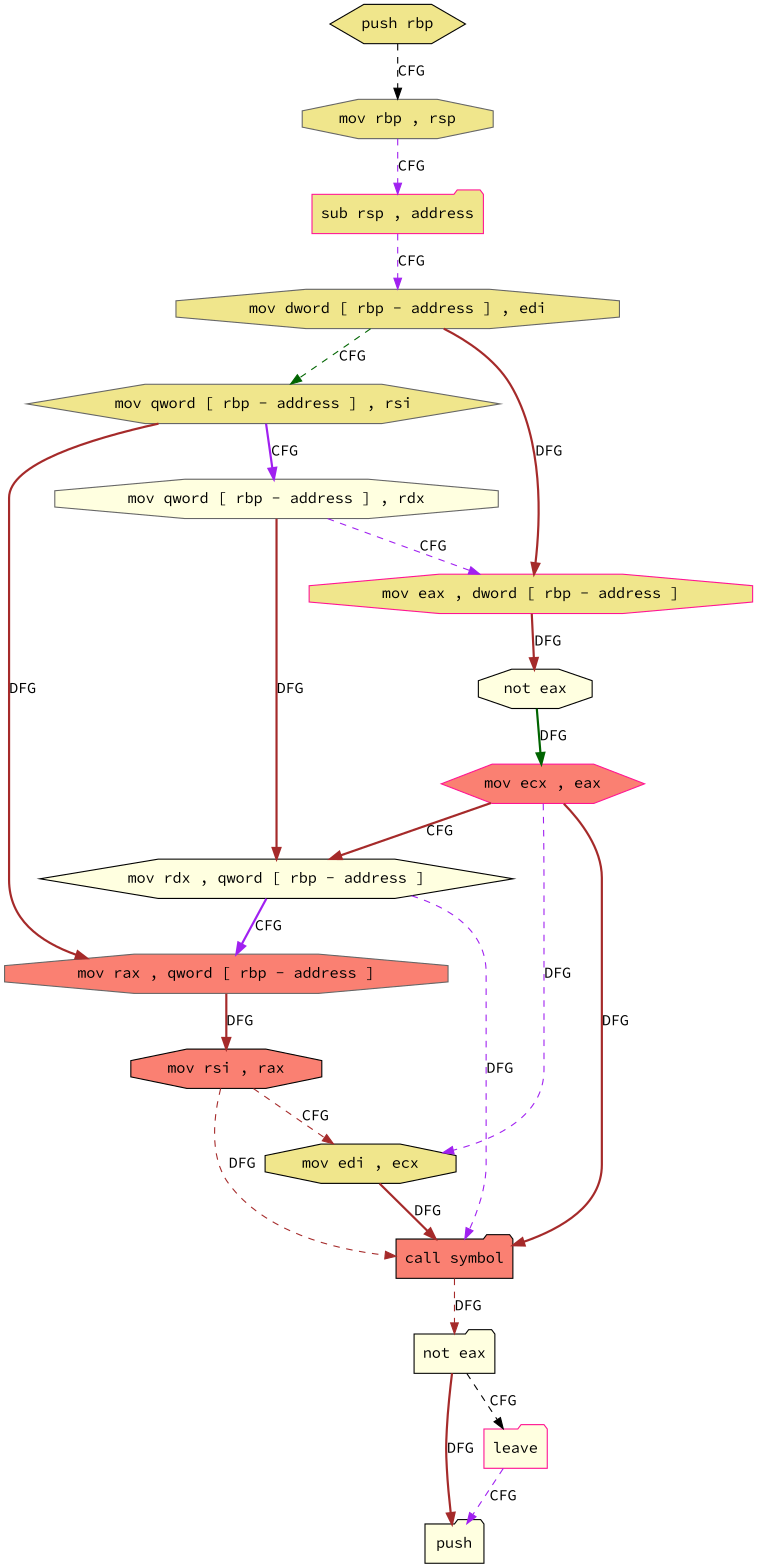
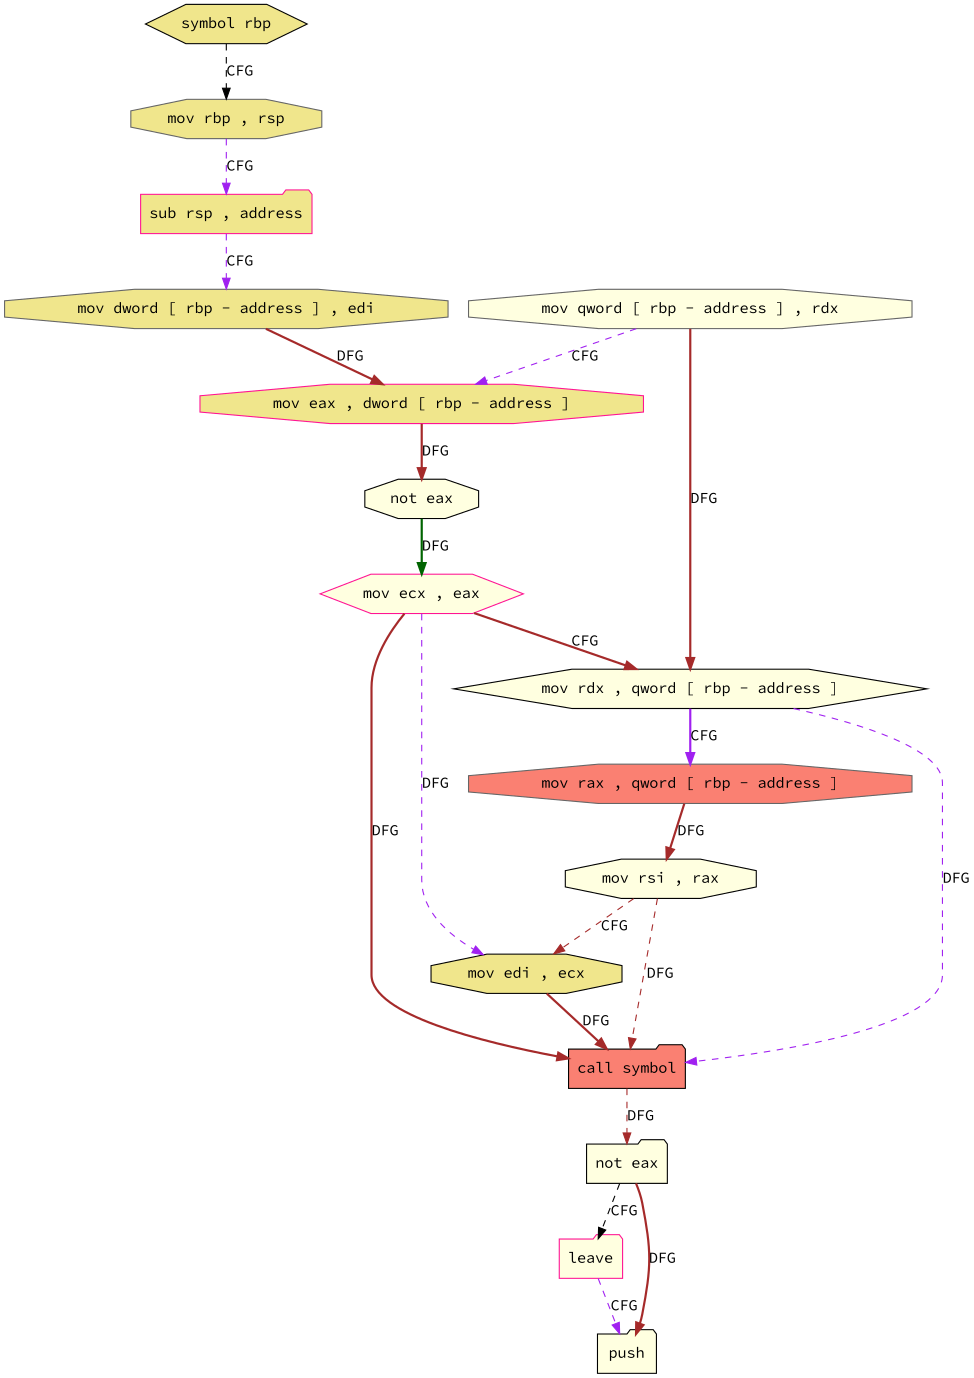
  digraph {
    fontname="Source Code Pro"
    node [color=black fillcolor=khaki fontname="Source Code Pro" shape=octagon style=filled]
    edge [color=brown fontname="Source Code Pro" style=dashed]
-   n1 [label="push rbp" shape=hexagon]
+   n1 [label="symbol rbp" shape=hexagon]
    n2 [color=gray40 label="mov rbp , rsp"]
    n3 [color=deeppink label="sub rsp , address" shape=folder]
    n4 [color=gray40 label="mov dword [ rbp - address ] , edi"]
-   n5 [color=gray40 label="mov qword [ rbp - address ] , rsi" shape=hexagon]
    n6 [color=deeppink label="mov eax , dword [ rbp - address ]"]
    n7 [color=gray40 fillcolor=lightyellow label="mov qword [ rbp - address ] , rdx"]
    n8 [color=gray40 fillcolor=salmon label="mov rax , qword [ rbp - address ]"]
    n9 [fillcolor=lightyellow label="not eax"]
    n10 [fillcolor=lightyellow label="mov rdx , qword [ rbp - address ]" shape=hexagon]
-   n11 [fillcolor=salmon label="mov rsi , rax"]
+   n11 [fillcolor=lightyellow label="mov rsi , rax"]
    n12 [fillcolor=salmon label="call symbol" shape=folder]
-   n13 [color=deeppink fillcolor=salmon label="mov ecx , eax" shape=hexagon]
+   n13 [color=deeppink fillcolor=lightyellow label="mov ecx , eax" shape=hexagon]
    n14 [label="mov edi , ecx"]
    n15 [fillcolor=lightyellow label="not eax" shape=folder]
    n16 [color=deeppink fillcolor=lightyellow label=leave shape=folder]
    n17 [fillcolor=lightyellow label=push shape=folder]
    n1 -> n2 [color=black label=CFG]
    n2 -> n3 [color=purple label=CFG]
    n3 -> n4 [color=purple label=CFG]
-   n4 -> n5 [color=darkgreen label=CFG]
    n4 -> n6 [label=DFG style=bold]
-   n5 -> n7 [color=purple label=CFG style=bold]
-   n5 -> n8 [label=DFG style=bold]
    n6 -> n9 [label=DFG style=bold]
    n7 -> n6 [color=purple label=CFG]
    n7 -> n10 [label=DFG style=bold]
    n8 -> n11 [label=DFG style=bold]
    n9 -> n13 [color=darkgreen label=DFG style=bold]
    n10 -> n8 [color=purple label=CFG style=bold]
    n10 -> n12 [color=purple label=DFG]
    n11 -> n12 [label=DFG]
    n11 -> n14 [label=CFG]
    n12 -> n15 [label=DFG]
    n13 -> n10 [label=CFG style=bold]
    n13 -> n12 [label=DFG style=bold]
    n13 -> n14 [color=purple label=DFG]
    n14 -> n12 [label=DFG style=bold]
    n15 -> n16 [color=black label=CFG]
    n15 -> n17 [label=DFG style=bold]
    n16 -> n17 [color=purple label=CFG]
  }
